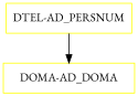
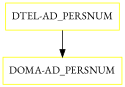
  digraph {
    fontname="EB Garamond"
    node [color=yellow shape=box fontname="EB Garamond"]
    "DTEL-AD_PERSNUM"
-   "DOMA-AD_PERSNUM" [label="DOMA-AD_DOMA"]
+   "DOMA-AD_PERSNUM"
    "DTEL-AD_PERSNUM" -> "DOMA-AD_PERSNUM" [fontname="EB Garamond"]
  }
